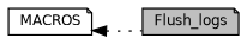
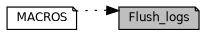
  digraph {
    rankdir=LR
    node [color=black fontname=Helvetica fontsize=10 shape=note style=filled]
    n1 [fillcolor=white height=0.2 label=MACROS width=0.4]
    n2 [fillcolor=grey75 fontcolor=black height=0.2 label=Flush_logs width=0.4]
-   n1 -> n2 [dir=back fontname=Helvetica fontsize=10 labelfontname=Helvetica labelfontsize=10 shape=plaintext style=dotted]
+   n2 -> n1 [dir=back fontname=Helvetica fontsize=10 labelfontname=Helvetica labelfontsize=10 shape=plaintext style=dotted]
  }
